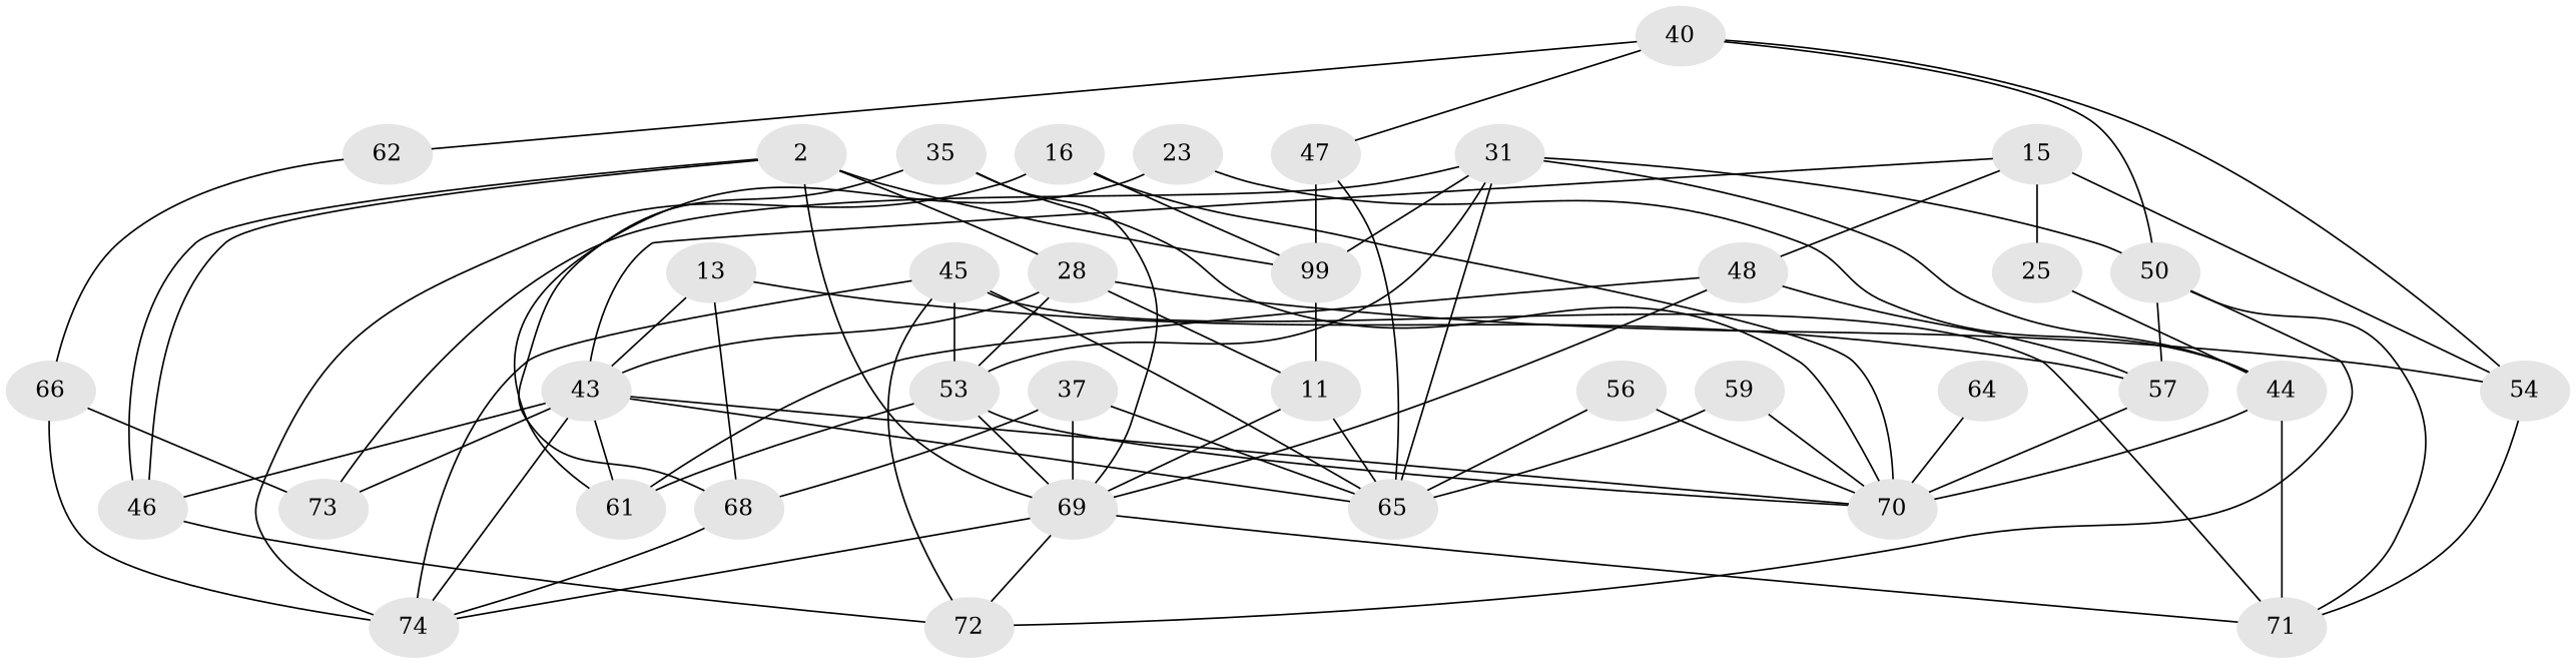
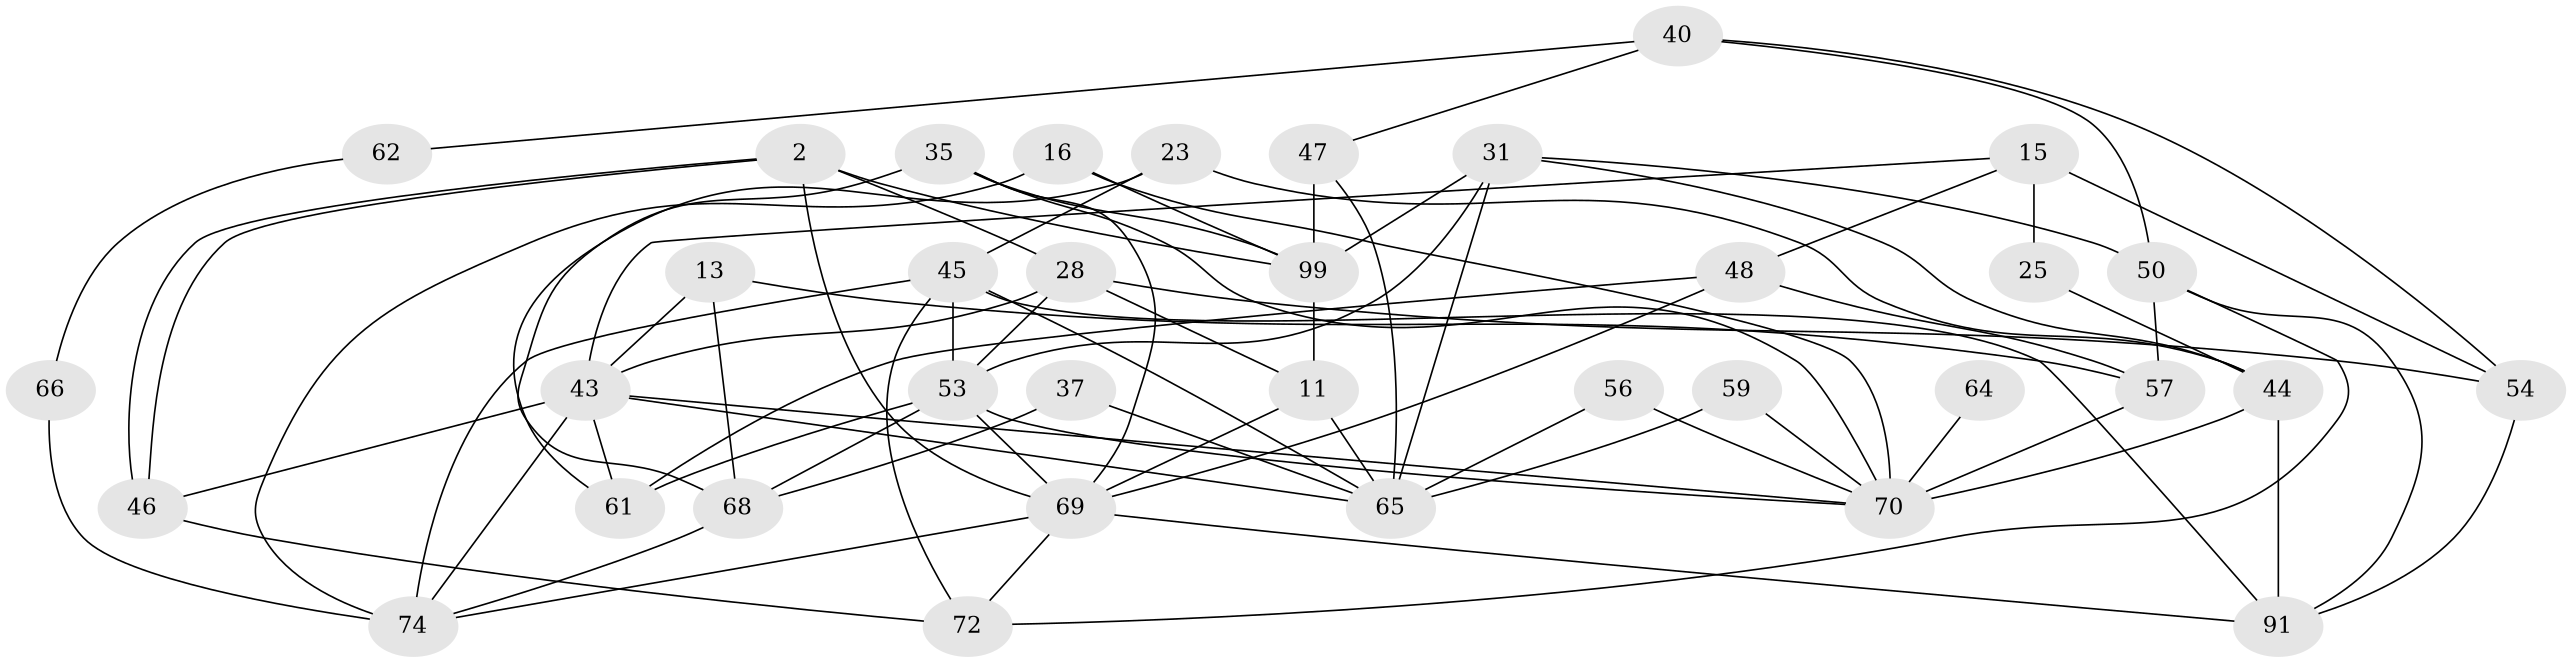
  graph {
    node [color=gray90 style=filled]
    28 [super="+5"]
    43 [super="+11+36"]
    54 [super="+7"]
    n4 [label=11]
    53 [super="+39"]
    2
    46
    n8 [label=99 super="+20+34"]
    69 [super="+60"]
    72 [super="+41"]
    74 [super="+55+3+67"]
-   71
+   71 [label=91]
    70 [super="+26"]
    61 [super="+6+38"]
    65 [super="+63"]
-   73 [super="+27"]
    13
    57
    68 [super="+4"]
    15
    25
    48
    44 [super="+29"]
    16
    23 [super="+18"]
    45
    31 [super="+19+12"]
    50
    64
    35 [super="+17+33"]
    37
    47 [super="+42"]
    40
    62
    66 [super="+9"]
    56
    59
    28 -- 43
    28 -- 54
    28 -- n4
    28 -- 53
    43 -- 46
    43 -- 74 [weight=2]
    43 -- 70
    43 -- 61
    43 -- 65 [weight=2]
-   43 -- 73 [weight=3]
    54 -- 71
    n4 -- 69
    n4 -- 65
    53 -- 69
    53 -- 70
    53 -- 61 [weight=2]
+   53 -- 68
    2 -- 28
    2 -- 46
    2 -- 46
    2 -- n8
    2 -- 69
    46 -- 72
    n8 -- n4
    69 -- 72
    69 -- 74 [weight=2]
    69 -- 71
    13 -- 43
    13 -- 57
    13 -- 68 [weight=2]
    57 -- 70
    68 -- 74
    15 -- 43
    15 -- 54 [weight=2]
    15 -- 25
    15 -- 48
    25 -- 44
    48 -- 69
    48 -- 61
    48 -- 57
    44 -- 71
    44 -- 70 [weight=2]
    16 -- n8
    16 -- 74 [weight=2]
    16 -- 70 [weight=2]
    23 -- 61
    23 -- 44
+   23 -- 45 [weight=2]
    45 -- 53
    45 -- 72
    45 -- 74 [weight=2]
    45 -- 71
    45 -- 65
    31 -- 53
    31 -- n8 [weight=2]
    31 -- 65 [weight=2]
-   31 -- 73 [weight=3]
    31 -- 44
    31 -- 50 [weight=3]
    50 -- 72
    50 -- 71
    50 -- 57
    64 -- 70
+   35 -- n8
    35 -- 69 [weight=2]
    35 -- 70
    35 -- 68 [weight=3]
-   37 -- 69
    37 -- 65
    37 -- 68
    47 -- n8 [weight=3]
    47 -- 65
    40 -- 54
    40 -- 50
    40 -- 47
    40 -- 62
    62 -- 66
    66 -- 74 [weight=2]
-   66 -- 73 [weight=2]
    56 -- 70
    56 -- 65
    59 -- 70
    59 -- 65
  }
